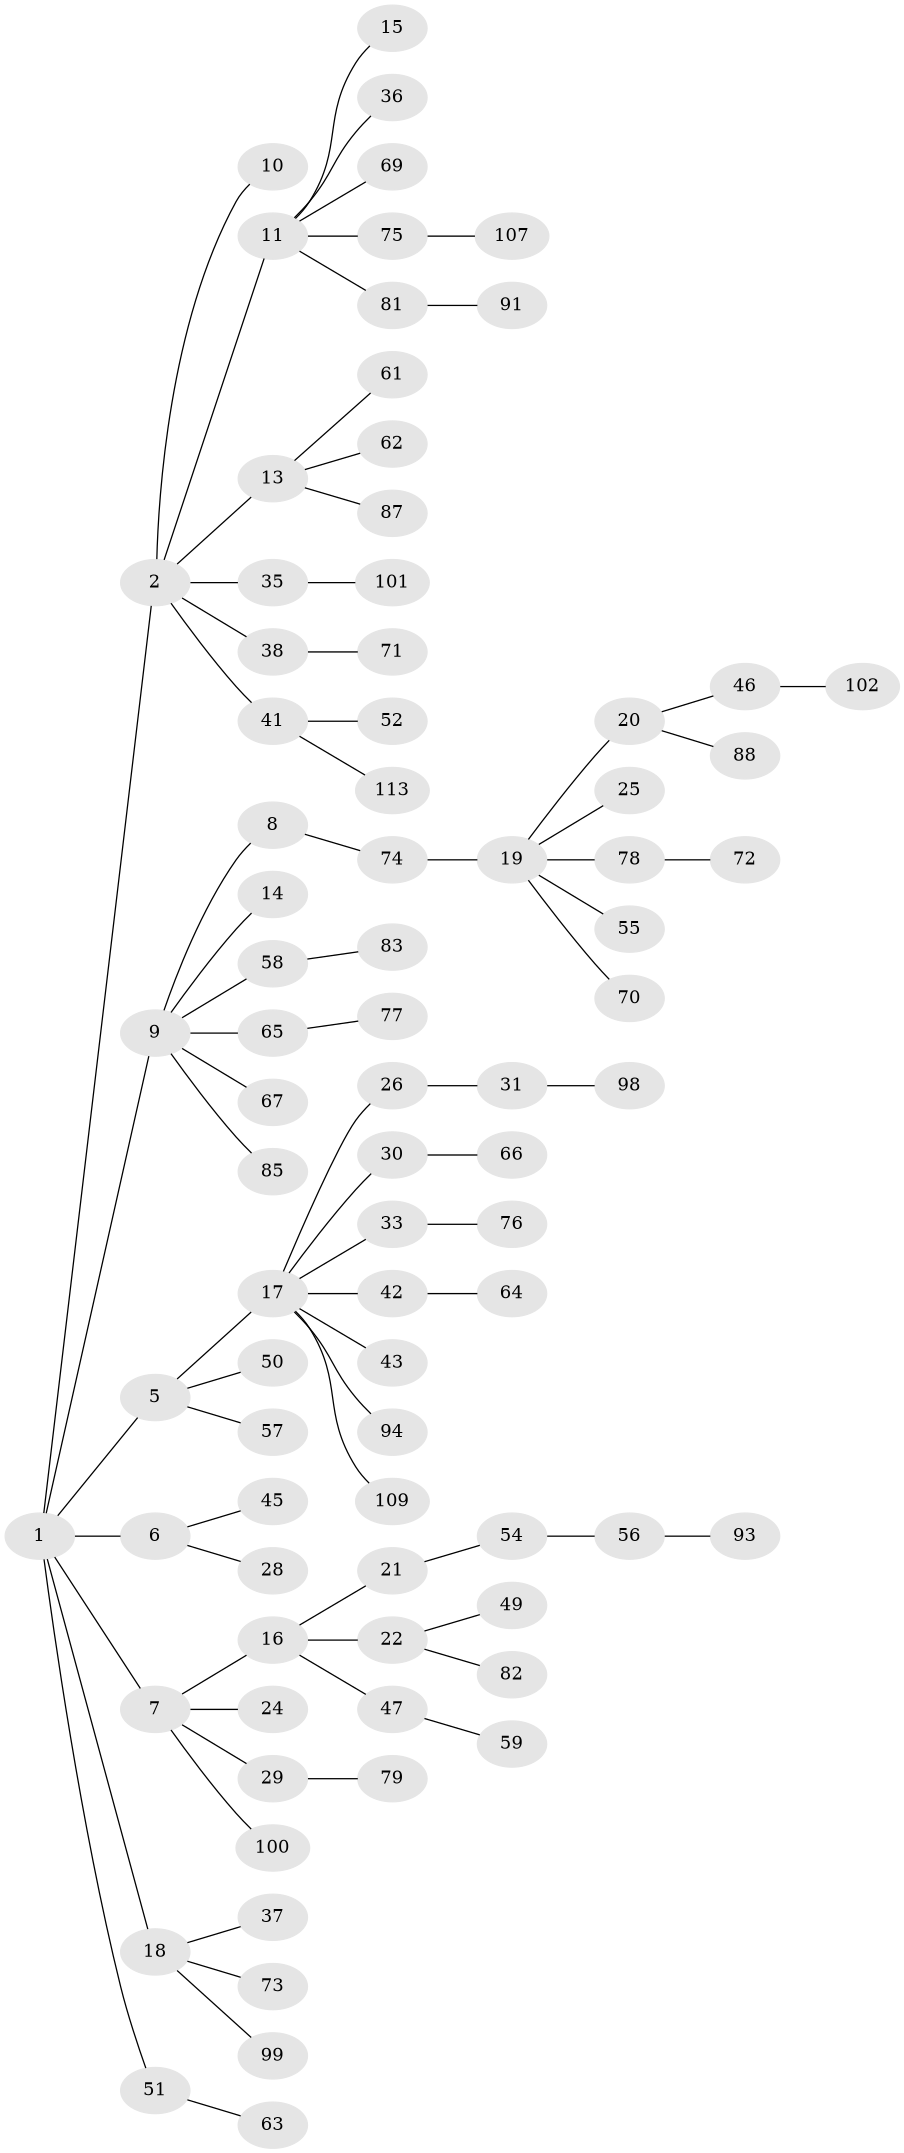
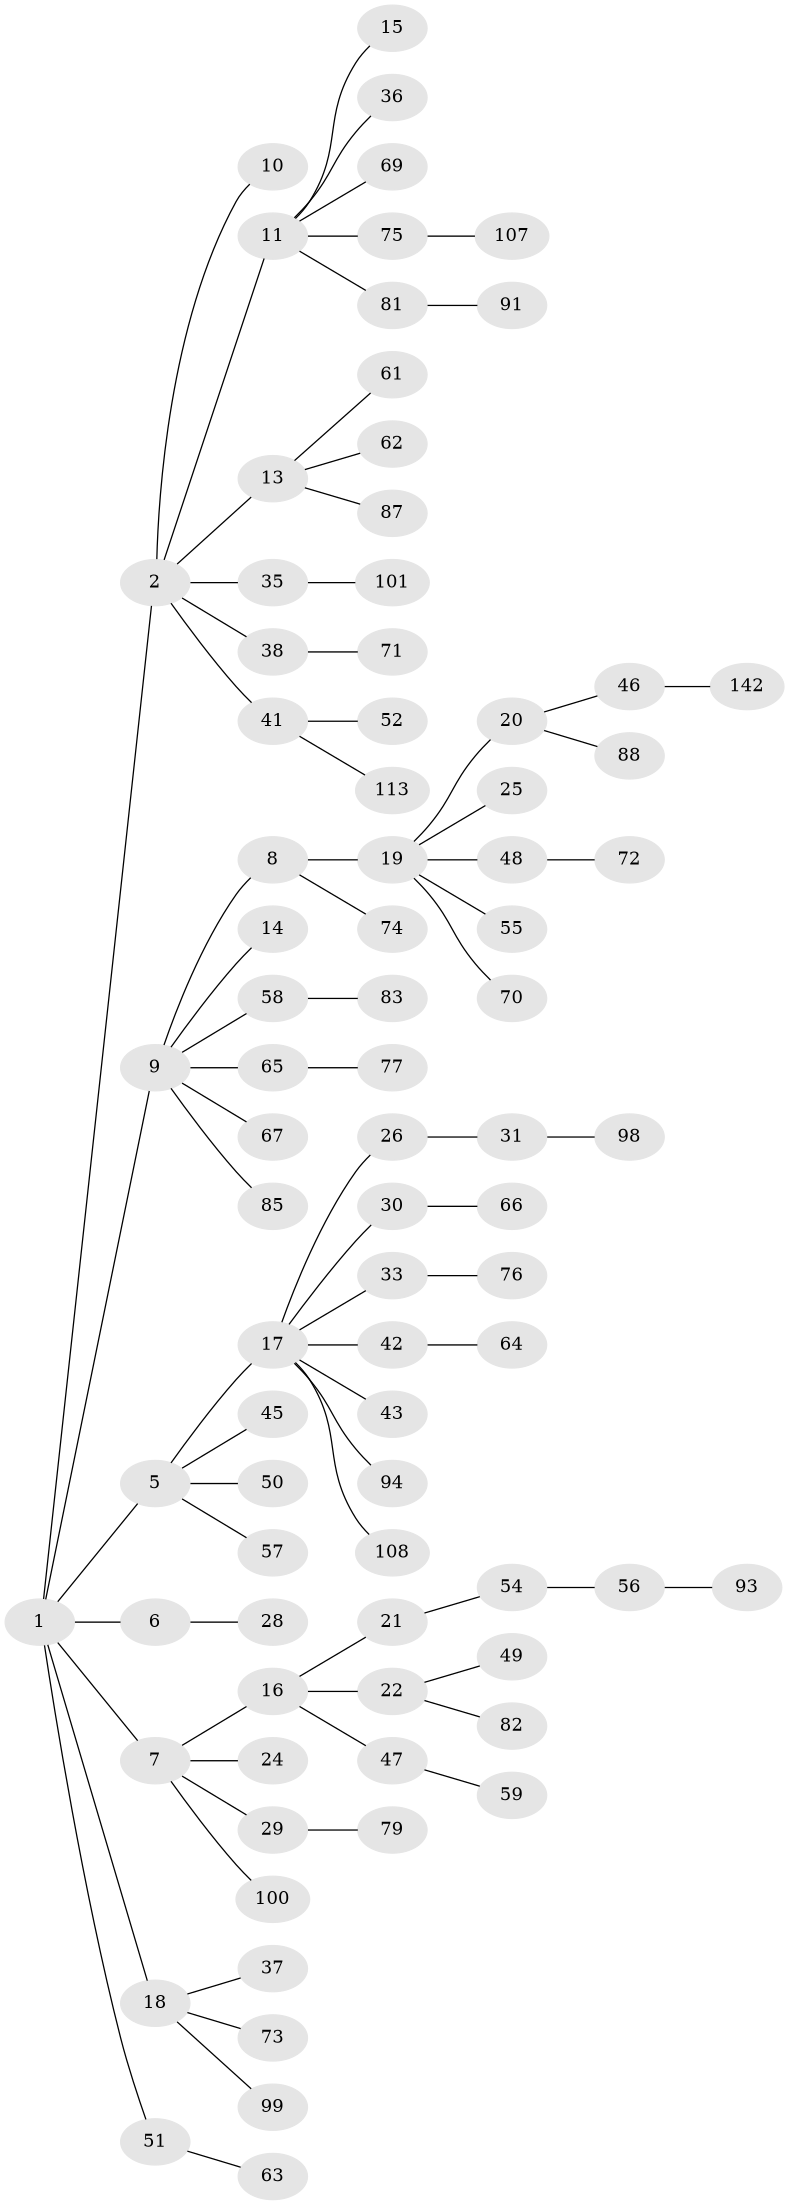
  graph {
    rankdir=LR
    node [color=gray90 style=filled]
    1 [super="+4"]
    2 [super="+9"]
    n3 [label=9 super="+12"]
    5 [super="+40"]
    6
    7 [super="+103"]
    18 [super="+23"]
    51 [super="+109"]
    10
    11 [super="+34"]
    13 [super="+60"]
    35 [super="+84"]
    38 [super="+90"]
    41 [super="+96"]
    8 [super="+89"]
    14
    58
    65
    67
    85
    17 [super="+27"]
    45
    50
    57
    28 [super="+114"]
    16 [super="+78"]
    24
    29 [super="+86"]
    100
    37
    73
    99
    63
    15
    36
    69
    75
    81
    61
    62 [super="+68"]
    87
    101 [super="+111"]
    71
    52
    113
    19 [super="+32"]
    74
    83
    77 [super="+97"]
    26
    30 [super="+39"]
    33 [super="+116"]
    42 [super="+80"]
    43 [super="+115"]
    94
-   108 [label=109]
+   108
    21
    22 [super="+44"]
    47 [super="+104"]
    79
    20 [super="+112"]
    25
-   48 [label=78]
+   48
    55
    70
    107
    91 [super="+105"]
    n68 [label=54 super="+54"]
    49
    82
    59 [super="+106"]
    31
    66
    76
    64
    46 [super="+95"]
    88
    72
-   102
+   102 [label=142]
    56 [super="+92"]
    98
    93
    1 -- 2
    1 -- n3
    1 -- 5
    1 -- 6
    1 -- 7
    1 -- 18
    1 -- 51
    2 -- 10
    2 -- 11
    2 -- 13
    2 -- 35
    2 -- 38
    2 -- 41
    n3 -- 8
    n3 -- 14
    n3 -- 58
    n3 -- 65
    n3 -- 67
    n3 -- 85
    5 -- 17
-   6 -- 45
+   5 -- 45
    5 -- 50
    5 -- 57
    6 -- 28
    7 -- 16
    7 -- 24
    7 -- 29
    7 -- 100
    18 -- 37
    18 -- 73
    18 -- 99
    51 -- 63
    11 -- 15
    11 -- 36
    11 -- 69
    11 -- 75
    11 -- 81
    13 -- 61
    13 -- 62
    13 -- 87
    35 -- 101
    38 -- 71
    41 -- 52
    41 -- 113
-   74 -- 19
+   8 -- 19
    8 -- 74
    58 -- 83
    65 -- 77
    17 -- 26
    17 -- 30
    17 -- 33
    17 -- 42
    17 -- 43
    17 -- 94
    17 -- 108
    16 -- 21
    16 -- 22
    16 -- 47
    29 -- 79
    75 -- 107
    81 -- 91
    19 -- 20
    19 -- 25
    19 -- 48
    19 -- 55
    19 -- 70
    26 -- 31
    30 -- 66
    33 -- 76
    42 -- 64
    21 -- n68
    22 -- 49
    22 -- 82
    47 -- 59
    20 -- 46
    20 -- 88
    48 -- 72
    n68 -- 56
    31 -- 98
    46 -- 102
    56 -- 93
  }
